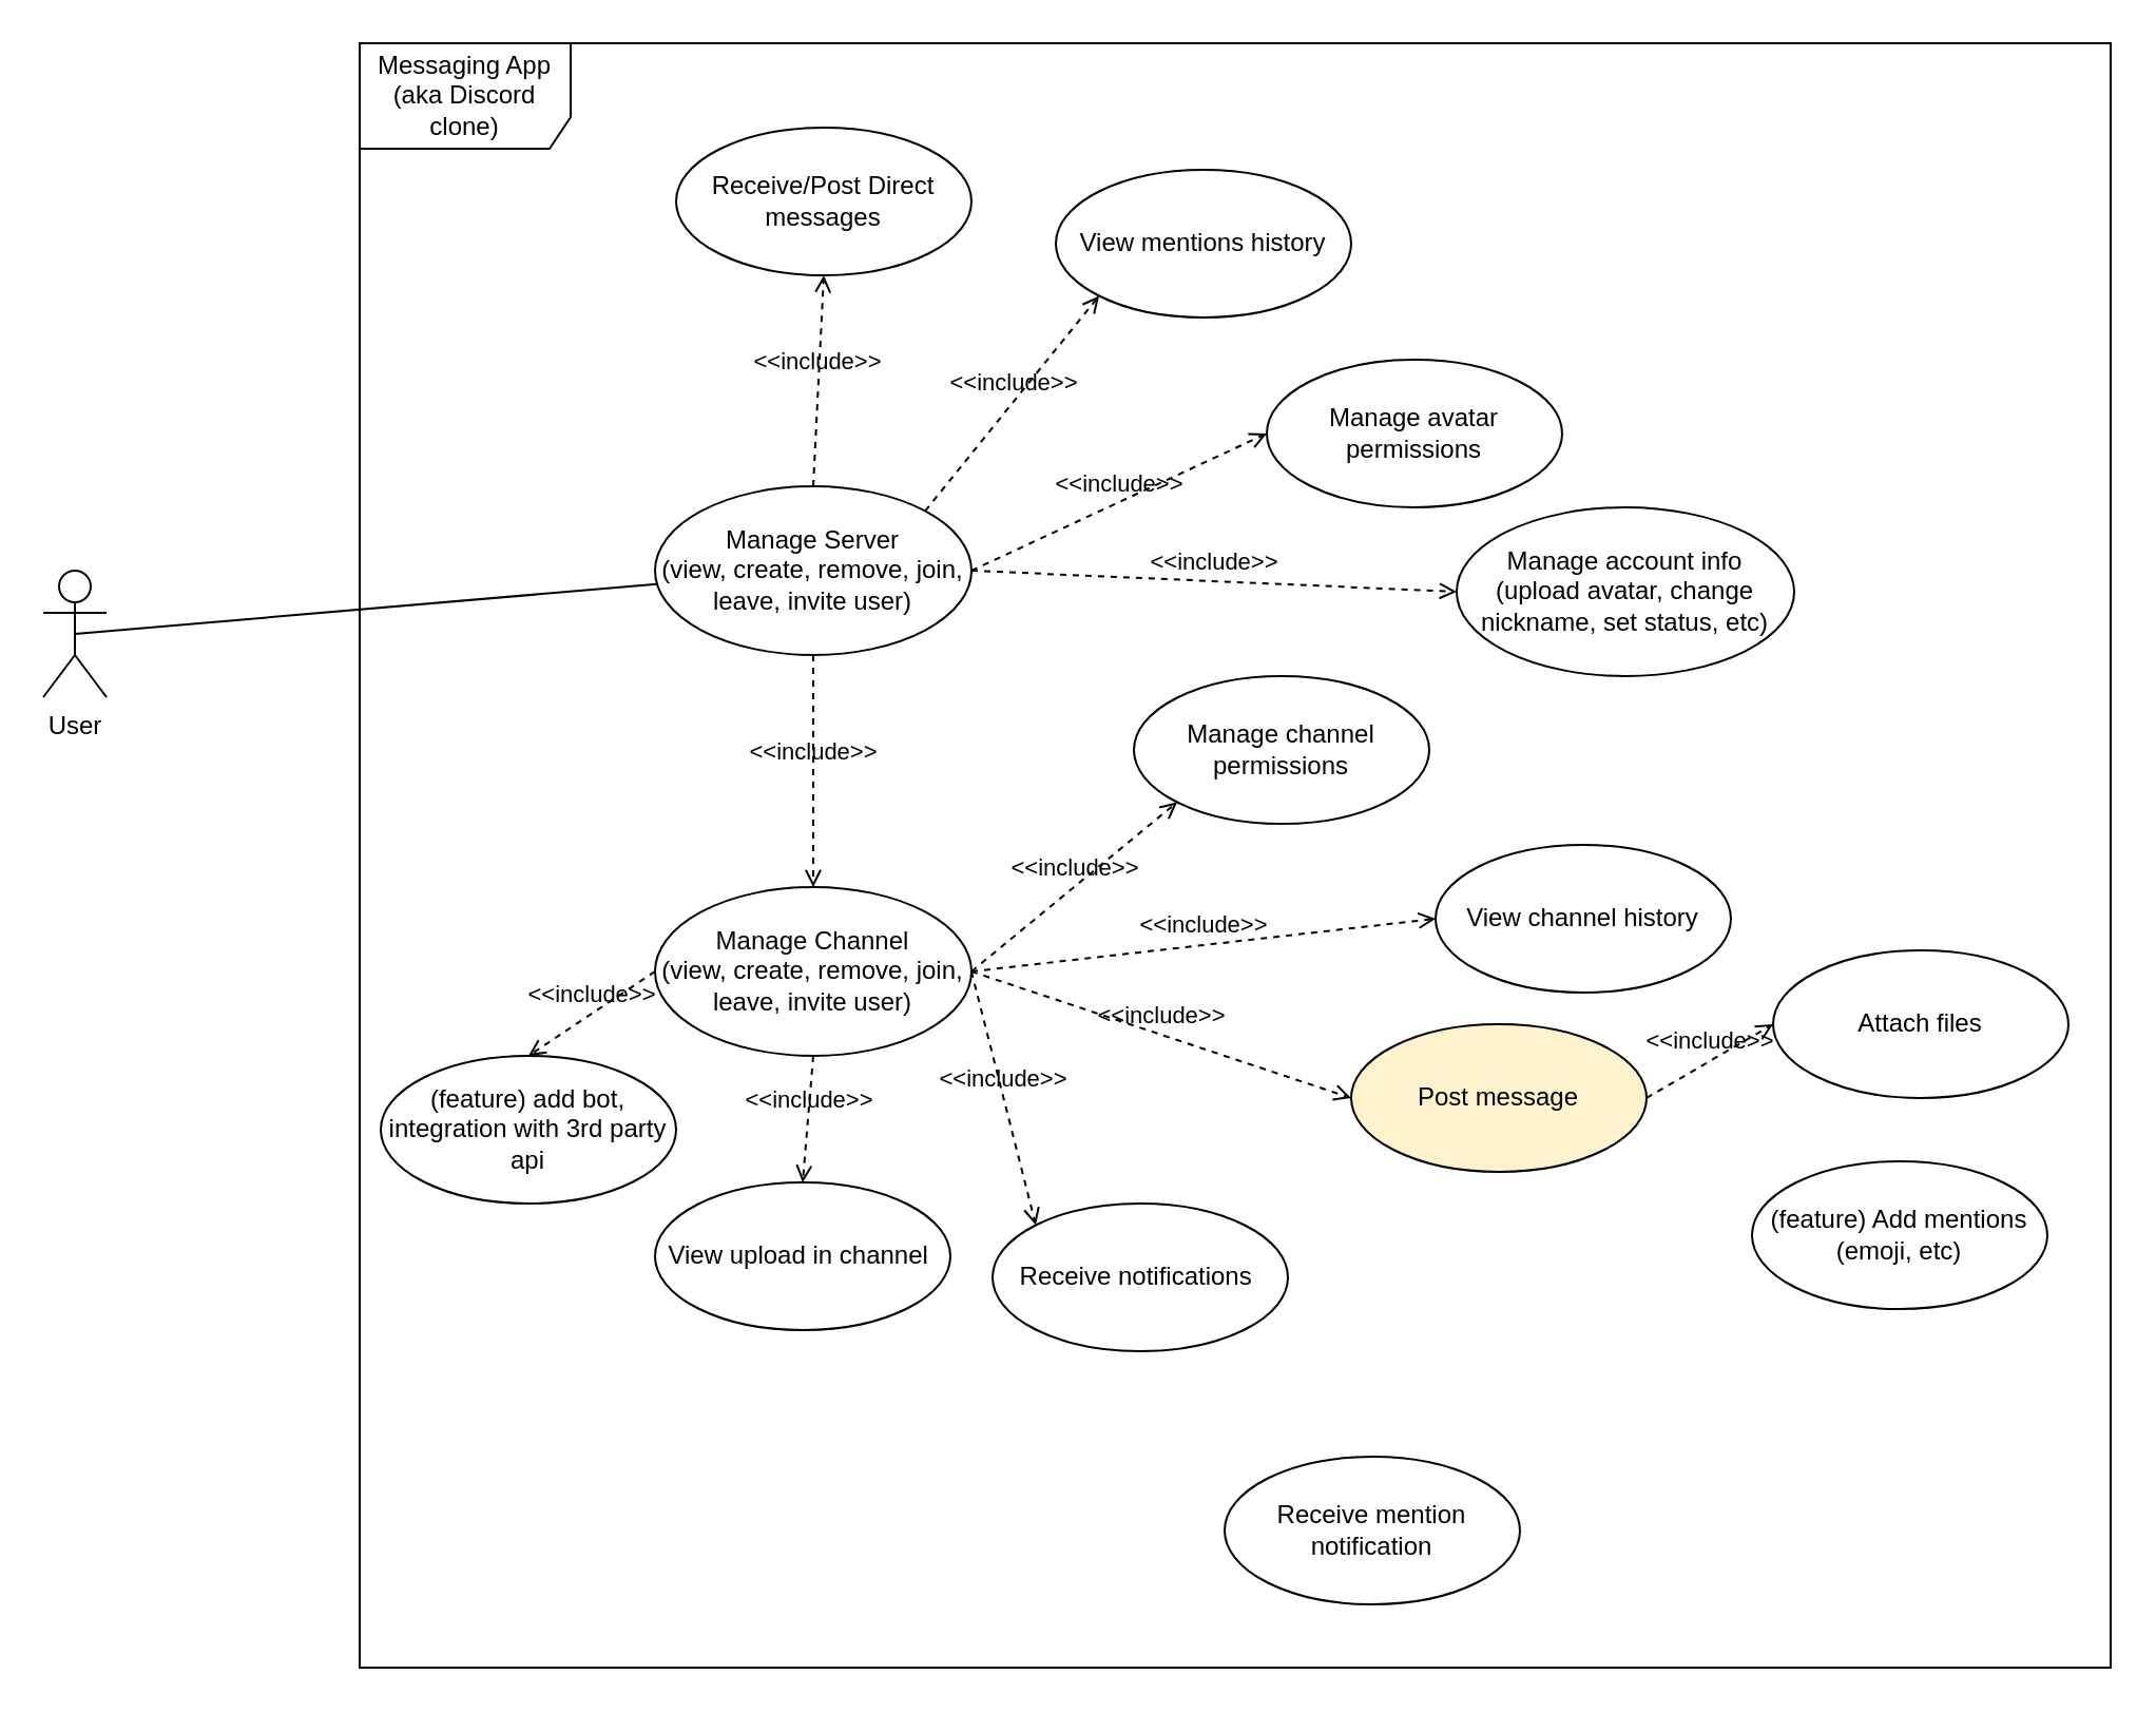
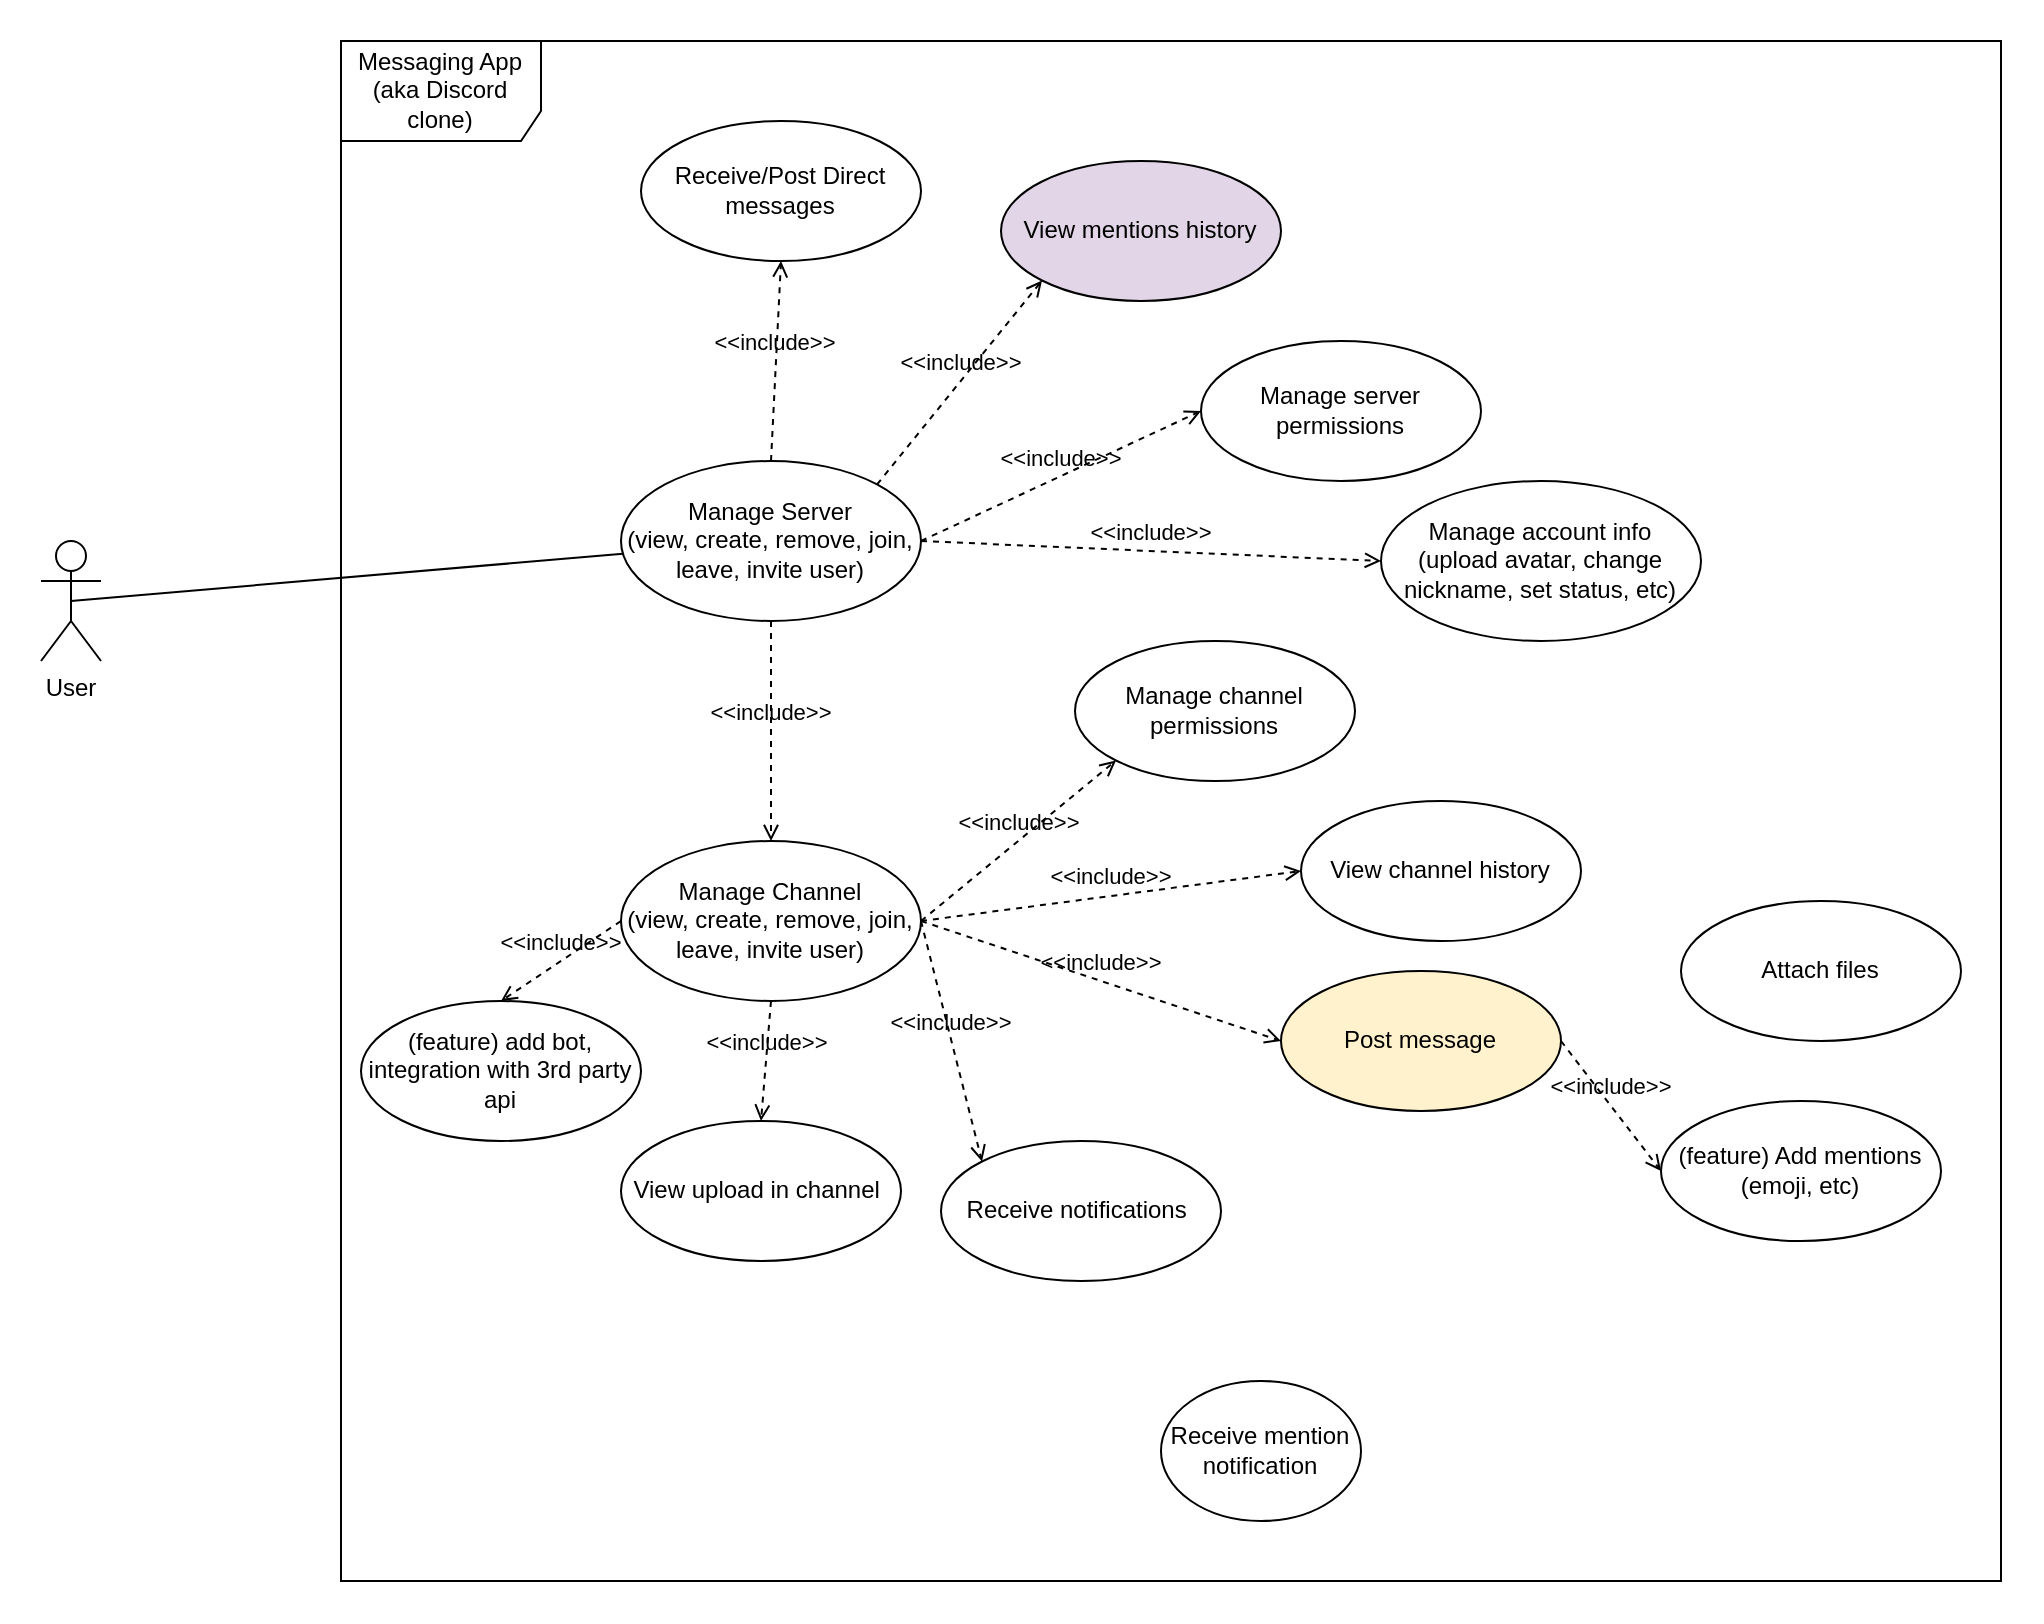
  <mxCell id="0" style=";html=1;" />
  <mxCell id="1" style=";html=1;" parent="0" />
  <mxCell id="2" value="User" style="shape=umlActor;verticalLabelPosition=bottom;labelBackgroundColor=#ffffff;verticalAlign=top;html=1;" vertex="1" parent="1"><mxGeometry x="20" y="270" width="30" height="60" as="geometry" /></mxCell>
  <mxCell id="3" value="Messaging App (aka Discord clone)" style="shape=umlFrame;whiteSpace=wrap;html=1;width=100;height=50;" vertex="1" parent="1"><mxGeometry x="170" y="20" width="830" height="770" as="geometry" /></mxCell>
  <mxCell id="4" value="Manage Server&lt;br&gt;(view, create, remove, join, leave, invite user)" style="ellipse;whiteSpace=wrap;html=1;" vertex="1" parent="1"><mxGeometry x="310" y="230" width="150" height="80" as="geometry" /></mxCell>
  <mxCell id="5" value="Manage Channel&lt;br&gt;(view, create, remove, join, leave, invite user)" style="ellipse;whiteSpace=wrap;html=1;" vertex="1" parent="1"><mxGeometry x="310" y="420" width="150" height="80" as="geometry" /></mxCell>
- <mxCell id="6" value="View channel history" style="ellipse;whiteSpace=wrap;html=1;" vertex="1" parent="1"><mxGeometry x="680" y="400" width="140" height="70" as="geometry" /></mxCell>
+ <mxCell id="6" value="View channel history" style="ellipse;whiteSpace=wrap;html=1;" vertex="1" parent="1"><mxGeometry x="650" y="400" width="140" height="70" as="geometry" /></mxCell>
  <mxCell id="7" value="Post message" style="ellipse;whiteSpace=wrap;html=1;fillColor=#fff2cc;" vertex="1" parent="1"><mxGeometry x="640" y="485" width="140" height="70" as="geometry" /></mxCell>
  <mxCell id="8" value="Receive notifications&amp;nbsp;" style="ellipse;whiteSpace=wrap;html=1;" vertex="1" parent="1"><mxGeometry x="470" y="570" width="140" height="70" as="geometry" /></mxCell>
  <mxCell id="9" value="" style="endArrow=none;html=1;exitX=0.5;exitY=0.5;exitDx=0;exitDy=0;exitPerimeter=0;" edge="1" parent="1" source="2" target="4"><mxGeometry width="50" height="50" relative="1" as="geometry"><mxPoint x="170" y="410" as="sourcePoint" /><mxPoint x="220" y="360" as="targetPoint" /></mxGeometry></mxCell>
- <mxCell id="10" value="Manage avatar permissions" style="ellipse;whiteSpace=wrap;html=1;" vertex="1" parent="1"><mxGeometry x="600" y="170" width="140" height="70" as="geometry" /></mxCell>
+ <mxCell id="10" value="Manage server permissions" style="ellipse;whiteSpace=wrap;html=1;" vertex="1" parent="1"><mxGeometry x="600" y="170" width="140" height="70" as="geometry" /></mxCell>
  <mxCell id="11" value="&amp;lt;&amp;lt;include&amp;gt;&amp;gt;" style="edgeStyle=none;html=1;endArrow=open;verticalAlign=bottom;dashed=1;labelBackgroundColor=none;exitX=1;exitY=0.5;exitDx=0;exitDy=0;entryX=0;entryY=0.5;entryDx=0;entryDy=0;" edge="1" parent="1" source="4" target="10"><mxGeometry width="160" relative="1" as="geometry"><mxPoint x="450" y="320" as="sourcePoint" /><mxPoint x="610" y="320" as="targetPoint" /></mxGeometry></mxCell>
  <mxCell id="12" value="&amp;lt;&amp;lt;include&amp;gt;&amp;gt;" style="edgeStyle=none;html=1;endArrow=open;verticalAlign=bottom;dashed=1;labelBackgroundColor=none;exitX=0.5;exitY=1;exitDx=0;exitDy=0;" edge="1" parent="1" source="4" target="5"><mxGeometry width="160" relative="1" as="geometry"><mxPoint x="480" y="330" as="sourcePoint" /><mxPoint x="640" y="320" as="targetPoint" /></mxGeometry></mxCell>
  <mxCell id="13" value="&amp;lt;&amp;lt;include&amp;gt;&amp;gt;" style="edgeStyle=none;html=1;endArrow=open;verticalAlign=bottom;dashed=1;labelBackgroundColor=none;exitX=1;exitY=0.5;exitDx=0;exitDy=0;entryX=0;entryY=0.5;entryDx=0;entryDy=0;" edge="1" parent="1" source="5" target="6"><mxGeometry width="160" relative="1" as="geometry"><mxPoint x="450" y="440" as="sourcePoint" /><mxPoint x="610" y="440" as="targetPoint" /></mxGeometry></mxCell>
- <mxCell id="14" value="View mentions history" style="ellipse;whiteSpace=wrap;html=1;" vertex="1" parent="1"><mxGeometry x="500" y="80" width="140" height="70" as="geometry" /></mxCell>
+ <mxCell id="14" value="View mentions history" style="ellipse;whiteSpace=wrap;html=1;fillColor=#e1d5e7;" vertex="1" parent="1"><mxGeometry x="500" y="80" width="140" height="70" as="geometry" /></mxCell>
  <mxCell id="15" value="Manage channel permissions" style="ellipse;whiteSpace=wrap;html=1;" vertex="1" parent="1"><mxGeometry x="537" y="320" width="140" height="70" as="geometry" /></mxCell>
  <mxCell id="16" value="&amp;lt;&amp;lt;include&amp;gt;&amp;gt;" style="edgeStyle=none;html=1;endArrow=open;verticalAlign=bottom;dashed=1;labelBackgroundColor=none;exitX=1;exitY=0.5;exitDx=0;exitDy=0;entryX=0;entryY=1;entryDx=0;entryDy=0;" edge="1" parent="1" source="5" target="15"><mxGeometry width="160" relative="1" as="geometry"><mxPoint x="590" y="599" as="sourcePoint" /><mxPoint x="750" y="599" as="targetPoint" /></mxGeometry></mxCell>
  <mxCell id="17" value="Receive/Post Direct messages" style="ellipse;whiteSpace=wrap;html=1;" vertex="1" parent="1"><mxGeometry x="320" y="60" width="140" height="70" as="geometry" /></mxCell>
  <mxCell id="18" value="&amp;lt;&amp;lt;include&amp;gt;&amp;gt;" style="edgeStyle=none;html=1;endArrow=open;verticalAlign=bottom;dashed=1;labelBackgroundColor=none;exitX=1;exitY=0.5;exitDx=0;exitDy=0;entryX=0;entryY=0.5;entryDx=0;entryDy=0;" edge="1" parent="1" source="5" target="7"><mxGeometry width="160" relative="1" as="geometry"><mxPoint x="550" y="544.5" as="sourcePoint" /><mxPoint x="710" y="544.5" as="targetPoint" /></mxGeometry></mxCell>
  <mxCell id="19" value="&amp;lt;&amp;lt;include&amp;gt;&amp;gt;" style="edgeStyle=none;html=1;endArrow=open;verticalAlign=bottom;dashed=1;labelBackgroundColor=none;exitX=1;exitY=0.5;exitDx=0;exitDy=0;entryX=0;entryY=0;entryDx=0;entryDy=0;" edge="1" parent="1" source="5" target="8"><mxGeometry width="160" relative="1" as="geometry"><mxPoint x="700" y="710" as="sourcePoint" /><mxPoint x="860" y="710" as="targetPoint" /></mxGeometry></mxCell>
  <mxCell id="20" value="&amp;lt;&amp;lt;include&amp;gt;&amp;gt;" style="edgeStyle=none;html=1;endArrow=open;verticalAlign=bottom;dashed=1;labelBackgroundColor=none;exitX=0.5;exitY=0;exitDx=0;exitDy=0;entryX=0.5;entryY=1;entryDx=0;entryDy=0;" edge="1" parent="1" source="4" target="17"><mxGeometry width="160" relative="1" as="geometry"><mxPoint x="720" y="770" as="sourcePoint" /><mxPoint x="880" y="770" as="targetPoint" /></mxGeometry></mxCell>
  <mxCell id="21" value="&amp;lt;&amp;lt;include&amp;gt;&amp;gt;" style="edgeStyle=none;html=1;endArrow=open;verticalAlign=bottom;dashed=1;labelBackgroundColor=none;exitX=1;exitY=0;exitDx=0;exitDy=0;entryX=0;entryY=1;entryDx=0;entryDy=0;" edge="1" parent="1" source="4" target="14"><mxGeometry width="160" relative="1" as="geometry"><mxPoint x="720" y="770" as="sourcePoint" /><mxPoint x="880" y="770" as="targetPoint" /></mxGeometry></mxCell>
- <mxCell id="22" value="Receive mention notification" style="ellipse;whiteSpace=wrap;html=1;" vertex="1" parent="1"><mxGeometry x="580" y="690" width="140" height="70" as="geometry" /></mxCell>
+ <mxCell id="22" value="Receive mention notification" style="ellipse;whiteSpace=wrap;html=1;" vertex="1" parent="1"><mxGeometry x="580" y="690" width="100" height="70" as="geometry" /></mxCell>
  <mxCell id="23" value="Manage account info&lt;br&gt;(upload avatar, change nickname, set status, etc)" style="ellipse;whiteSpace=wrap;html=1;" vertex="1" parent="1"><mxGeometry x="690" y="240" width="160" height="80" as="geometry" /></mxCell>
  <mxCell id="24" value="&amp;lt;&amp;lt;include&amp;gt;&amp;gt;" style="edgeStyle=none;html=1;endArrow=open;verticalAlign=bottom;dashed=1;labelBackgroundColor=none;exitX=1;exitY=0.5;exitDx=0;exitDy=0;entryX=0;entryY=0.5;entryDx=0;entryDy=0;" edge="1" parent="1" source="4" target="23"><mxGeometry width="160" relative="1" as="geometry"><mxPoint x="470" y="280" as="sourcePoint" /><mxPoint x="610" y="215" as="targetPoint" /></mxGeometry></mxCell>
  <mxCell id="25" value="(feature) Add mentions&lt;br&gt;(emoji, etc)" style="ellipse;whiteSpace=wrap;html=1;" vertex="1" parent="1"><mxGeometry x="830" y="550" width="140" height="70" as="geometry" /></mxCell>
+ <mxCell id="26" value="&amp;lt;&amp;lt;include&amp;gt;&amp;gt;" style="edgeStyle=none;html=1;endArrow=open;verticalAlign=bottom;dashed=1;labelBackgroundColor=none;exitX=1;exitY=0.5;exitDx=0;exitDy=0;entryX=0;entryY=0.5;entryDx=0;entryDy=0;" edge="1" parent="1" source="7" target="25"><mxGeometry width="160" relative="1" as="geometry"><mxPoint x="470" y="470" as="sourcePoint" /><mxPoint x="650" y="530" as="targetPoint" /></mxGeometry></mxCell>
  <mxCell id="27" value="View upload in&amp;nbsp;channel&amp;nbsp;" style="ellipse;whiteSpace=wrap;html=1;" vertex="1" parent="1"><mxGeometry x="310" y="560" width="140" height="70" as="geometry" /></mxCell>
  <mxCell id="28" value="&amp;lt;&amp;lt;include&amp;gt;&amp;gt;" style="edgeStyle=none;html=1;endArrow=open;verticalAlign=bottom;dashed=1;labelBackgroundColor=none;exitX=0.5;exitY=1;exitDx=0;exitDy=0;entryX=0.5;entryY=0;entryDx=0;entryDy=0;" edge="1" parent="1" source="5" target="27"><mxGeometry width="160" relative="1" as="geometry"><mxPoint x="470" y="470" as="sourcePoint" /><mxPoint x="660" y="445" as="targetPoint" /></mxGeometry></mxCell>
  <mxCell id="29" value="Attach files" style="ellipse;whiteSpace=wrap;html=1;" vertex="1" parent="1"><mxGeometry x="840" y="450" width="140" height="70" as="geometry" /></mxCell>
- <mxCell id="30" value="&amp;lt;&amp;lt;include&amp;gt;&amp;gt;" style="edgeStyle=none;html=1;endArrow=open;verticalAlign=bottom;dashed=1;labelBackgroundColor=none;exitX=1;exitY=0.5;exitDx=0;exitDy=0;entryX=0;entryY=0.5;entryDx=0;entryDy=0;" edge="1" parent="1" source="7" target="29"><mxGeometry width="160" relative="1" as="geometry"><mxPoint x="790" y="530" as="sourcePoint" /><mxPoint x="840" y="595" as="targetPoint" /></mxGeometry></mxCell>
  <mxCell id="31" value="(feature) add bot, integration with 3rd party api" style="ellipse;whiteSpace=wrap;html=1;" vertex="1" parent="1"><mxGeometry x="180" y="500" width="140" height="70" as="geometry" /></mxCell>
  <mxCell id="32" value="&amp;lt;&amp;lt;include&amp;gt;&amp;gt;" style="edgeStyle=none;html=1;endArrow=open;verticalAlign=bottom;dashed=1;labelBackgroundColor=none;exitX=0;exitY=0.5;exitDx=0;exitDy=0;entryX=0.5;entryY=0;entryDx=0;entryDy=0;" edge="1" parent="1" source="5" target="31"><mxGeometry width="160" relative="1" as="geometry"><mxPoint x="395" y="510" as="sourcePoint" /><mxPoint x="390" y="570" as="targetPoint" /></mxGeometry></mxCell>
